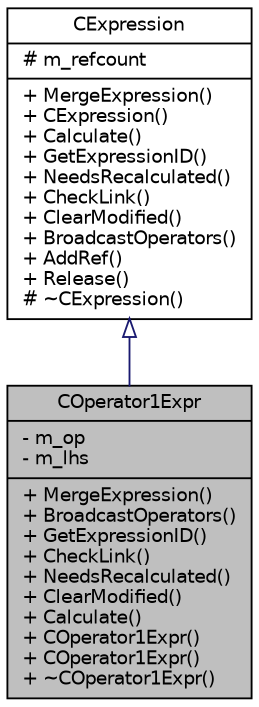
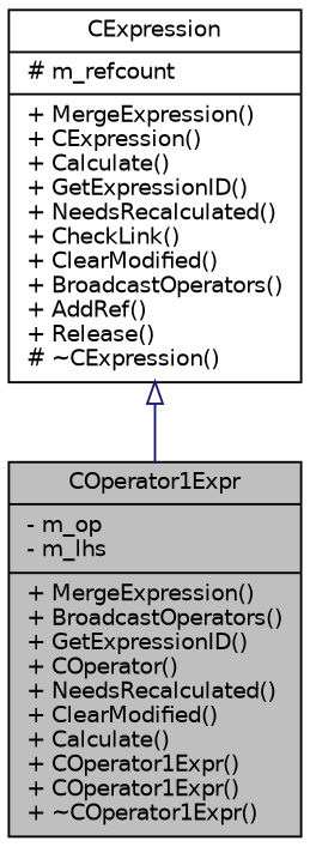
  digraph {
    node [color=black fontname=Helvetica fontsize=10 shape=record style=filled]
-   n1 [fillcolor=grey75 fontcolor=black height=0.2 label="{COperator1Expr\n|- m_op\l- m_lhs\l|+ MergeExpression()\l+ BroadcastOperators()\l+ GetExpressionID()\l+ CheckLink()\l+ NeedsRecalculated()\l+ ClearModified()\l+ Calculate()\l+ COperator1Expr()\l+ COperator1Expr()\l+ ~COperator1Expr()\l}" width=0.4]
+   n1 [fillcolor=grey75 fontcolor=black height=0.2 label="{COperator1Expr\n|- m_op\l- m_lhs\l|+ MergeExpression()\l+ BroadcastOperators()\l+ GetExpressionID()\l+ COperator()\l+ NeedsRecalculated()\l+ ClearModified()\l+ Calculate()\l+ COperator1Expr()\l+ COperator1Expr()\l+ ~COperator1Expr()\l}" width=0.4]
    n2 [fillcolor=white height=0.2 label="{CExpression\n|# m_refcount\l|+ MergeExpression()\l+ CExpression()\l+ Calculate()\l+ GetExpressionID()\l+ NeedsRecalculated()\l+ CheckLink()\l+ ClearModified()\l+ BroadcastOperators()\l+ AddRef()\l+ Release()\l# ~CExpression()\l}" width=0.4]
    n2 -> n1 [arrowtail=empty color=midnightblue dir=back fontname=Helvetica fontsize=10 labelfontname=Helvetica labelfontsize=10 style=solid]
  }
